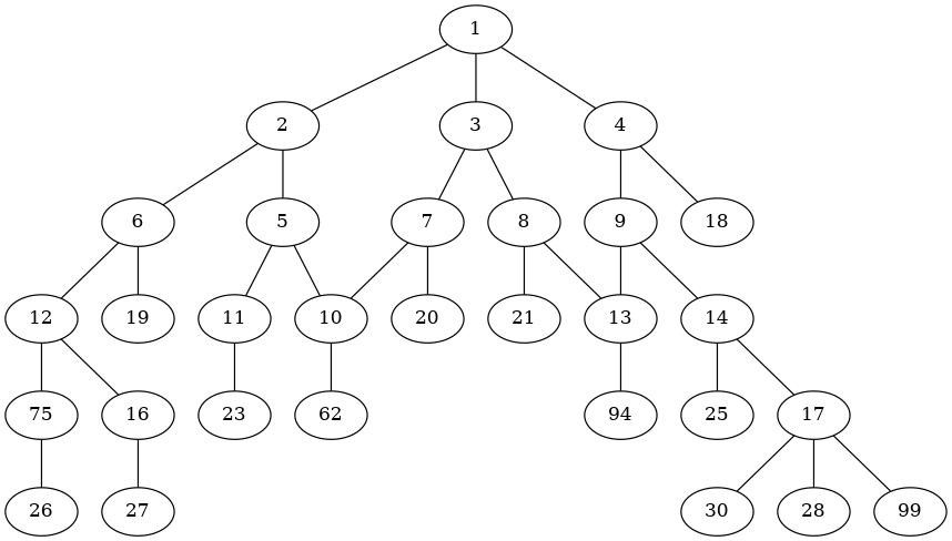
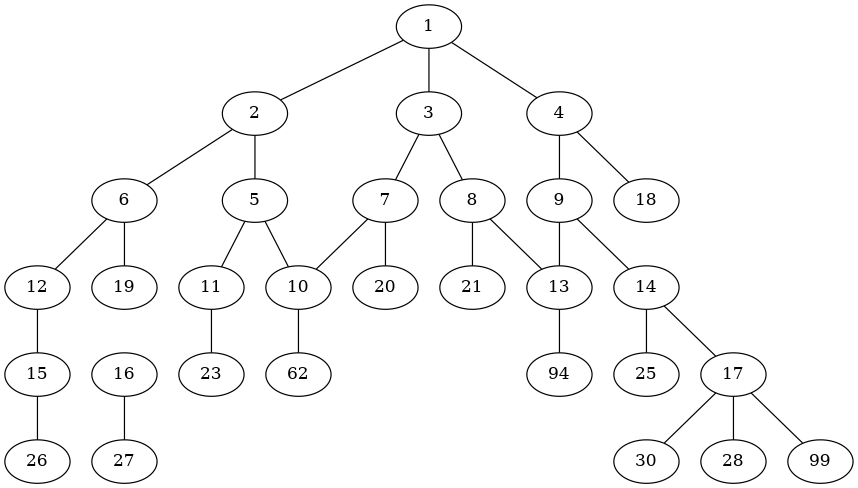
  graph {
    node [chem=C]
    edge [valence=1]
    1
    2
    3
    4
    5
    6
    7
    8
    9
    18 [chem=H]
    10
    11
    12
    19 [chem=H]
    20 [chem=H]
    13
    21 [chem=H]
    14 [chem=N]
    n19 [chem=H label=62]
    23 [chem=H]
-   15 [label=75]
+   15
    16 [chem=O]
    n23 [chem=H label=94]
    17
    25 [chem=H]
    26 [chem=H]
    27 [chem=H]
    28 [chem=H]
    n29 [chem=H label=99]
    30 [chem=H]
    1 -- 2
    1 -- 3 [valence=2]
    1 -- 4
    2 -- 5 [valence=2]
    2 -- 6
    3 -- 7
    3 -- 8
    4 -- 9 [valence=2]
    4 -- 18
    5 -- 10
    5 -- 11
    6 -- 12 [valence=2]
    6 -- 19
    7 -- 10 [valence=2]
    7 -- 20
    8 -- 13 [valence=2]
    8 -- 21
    9 -- 13
    9 -- 14
    10 -- n19
    11 -- 23
    12 -- 15
-   12 -- 16
    13 -- n23
    14 -- 17
    14 -- 25
    15 -- 26
    16 -- 27
    17 -- 28
    17 -- n29
    17 -- 30
  }
